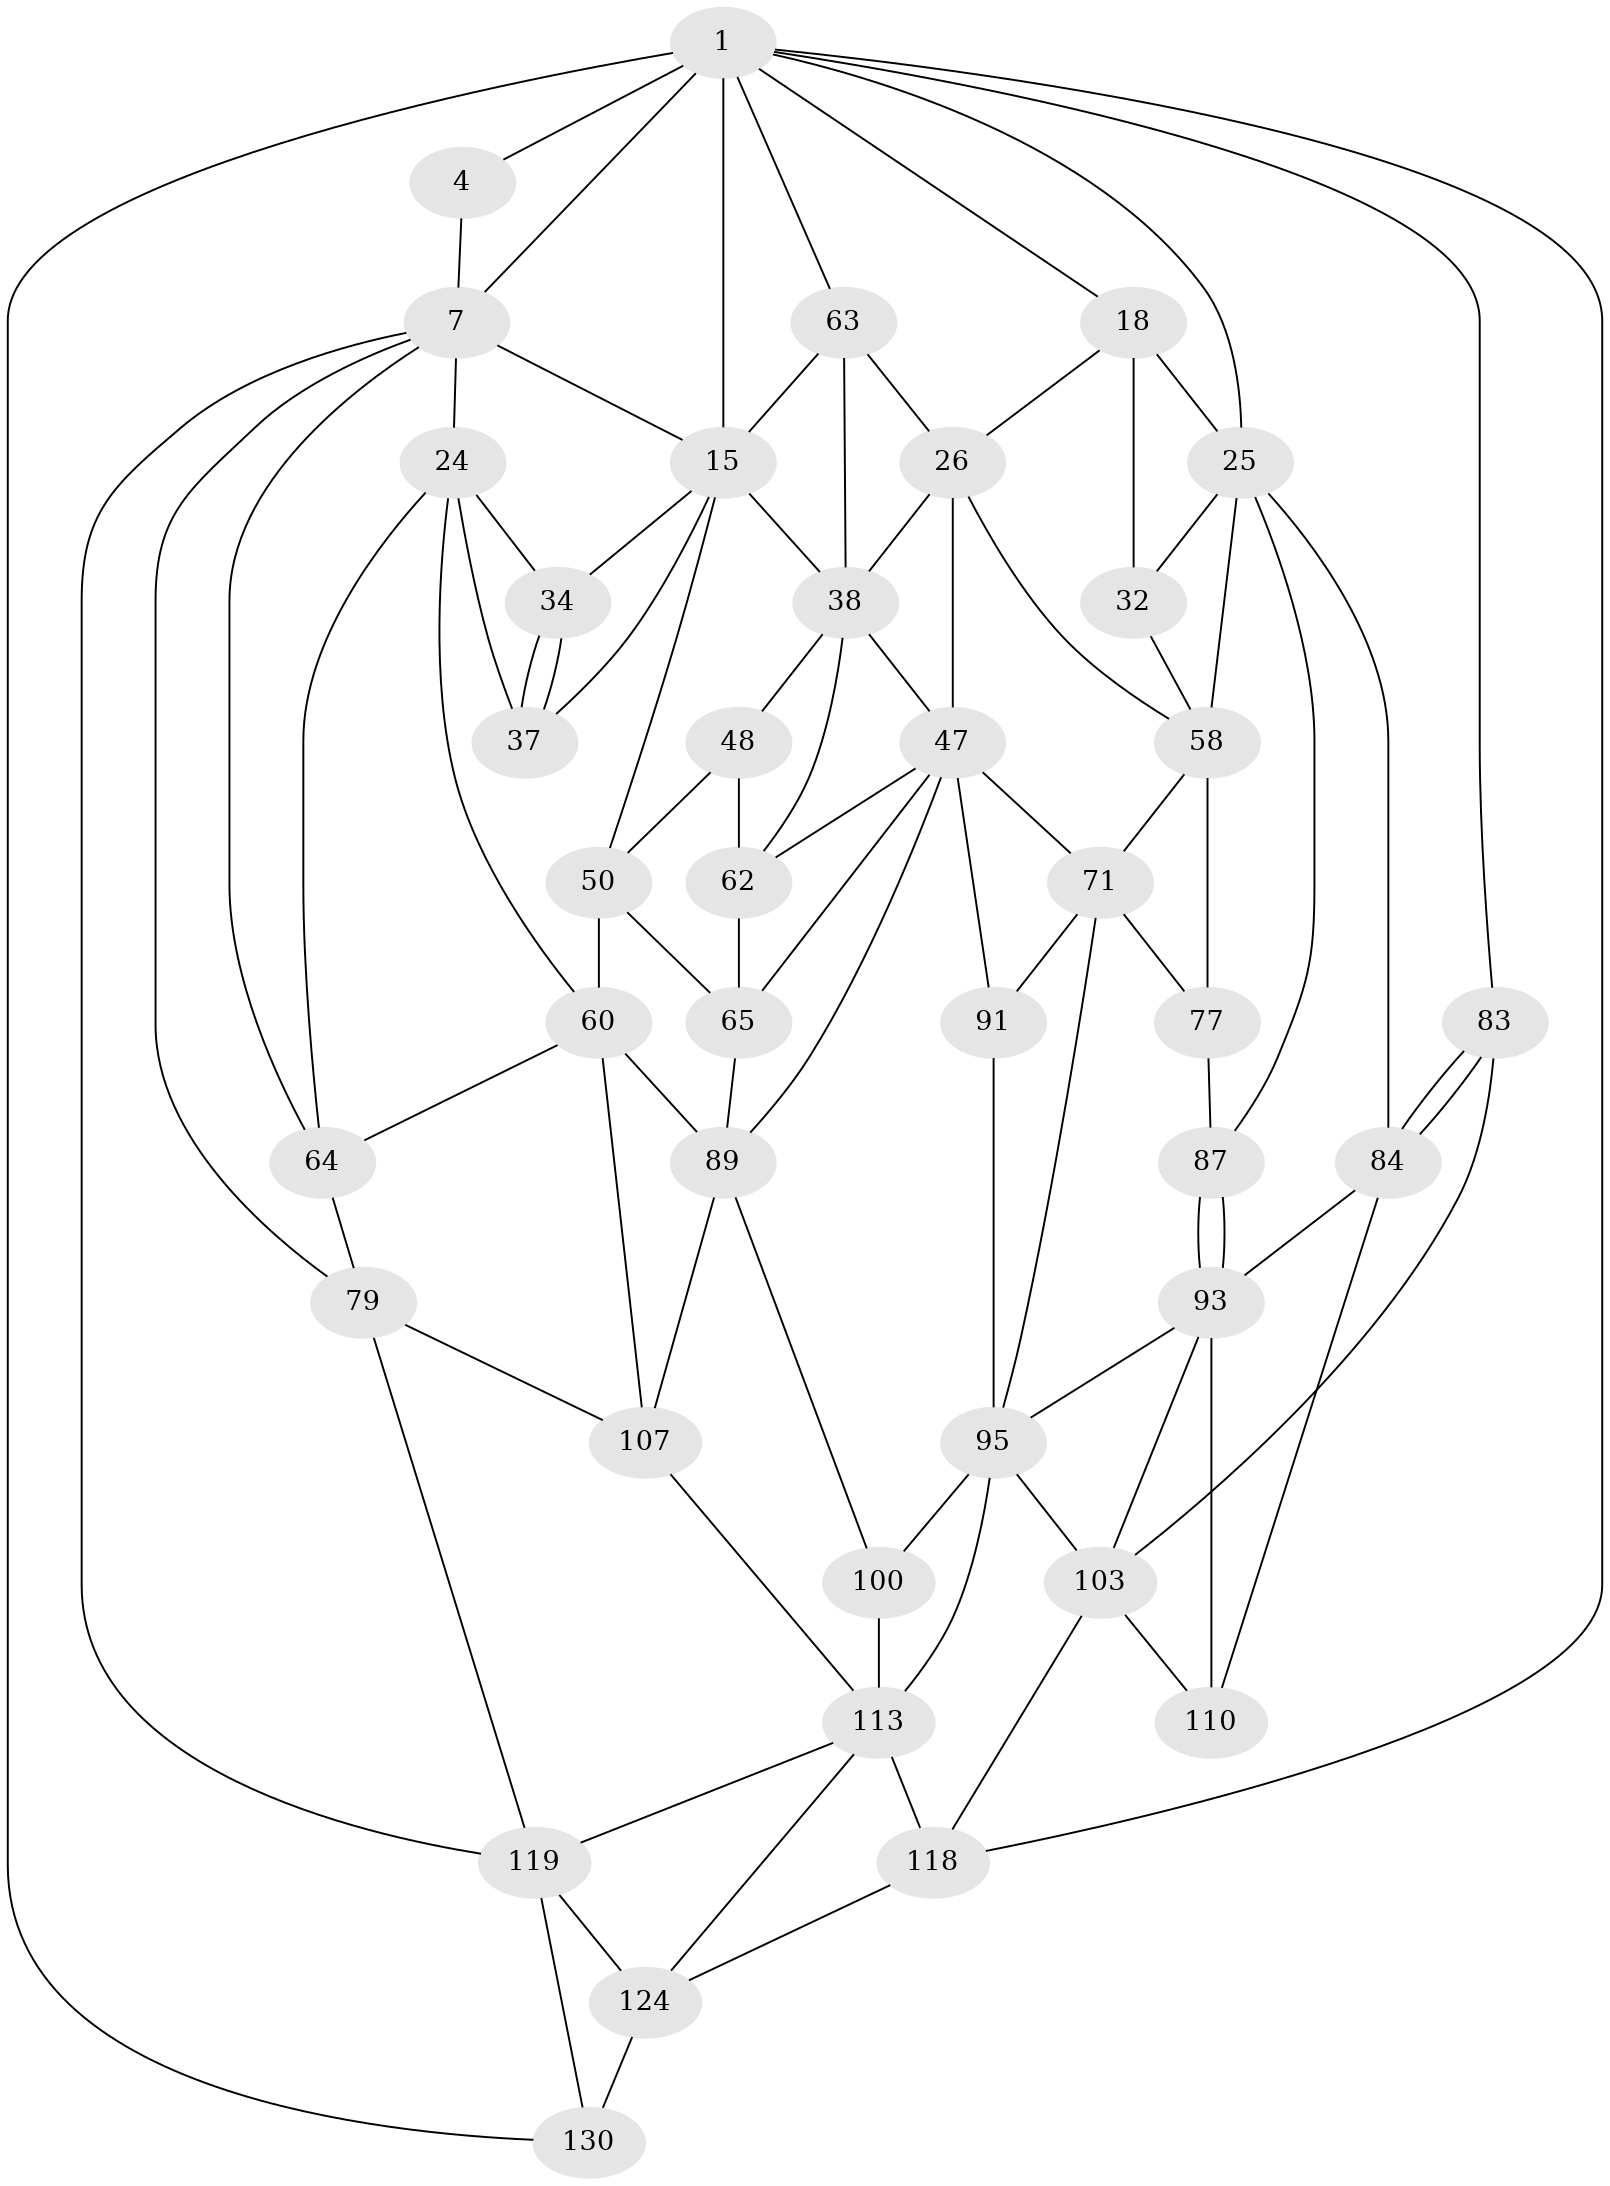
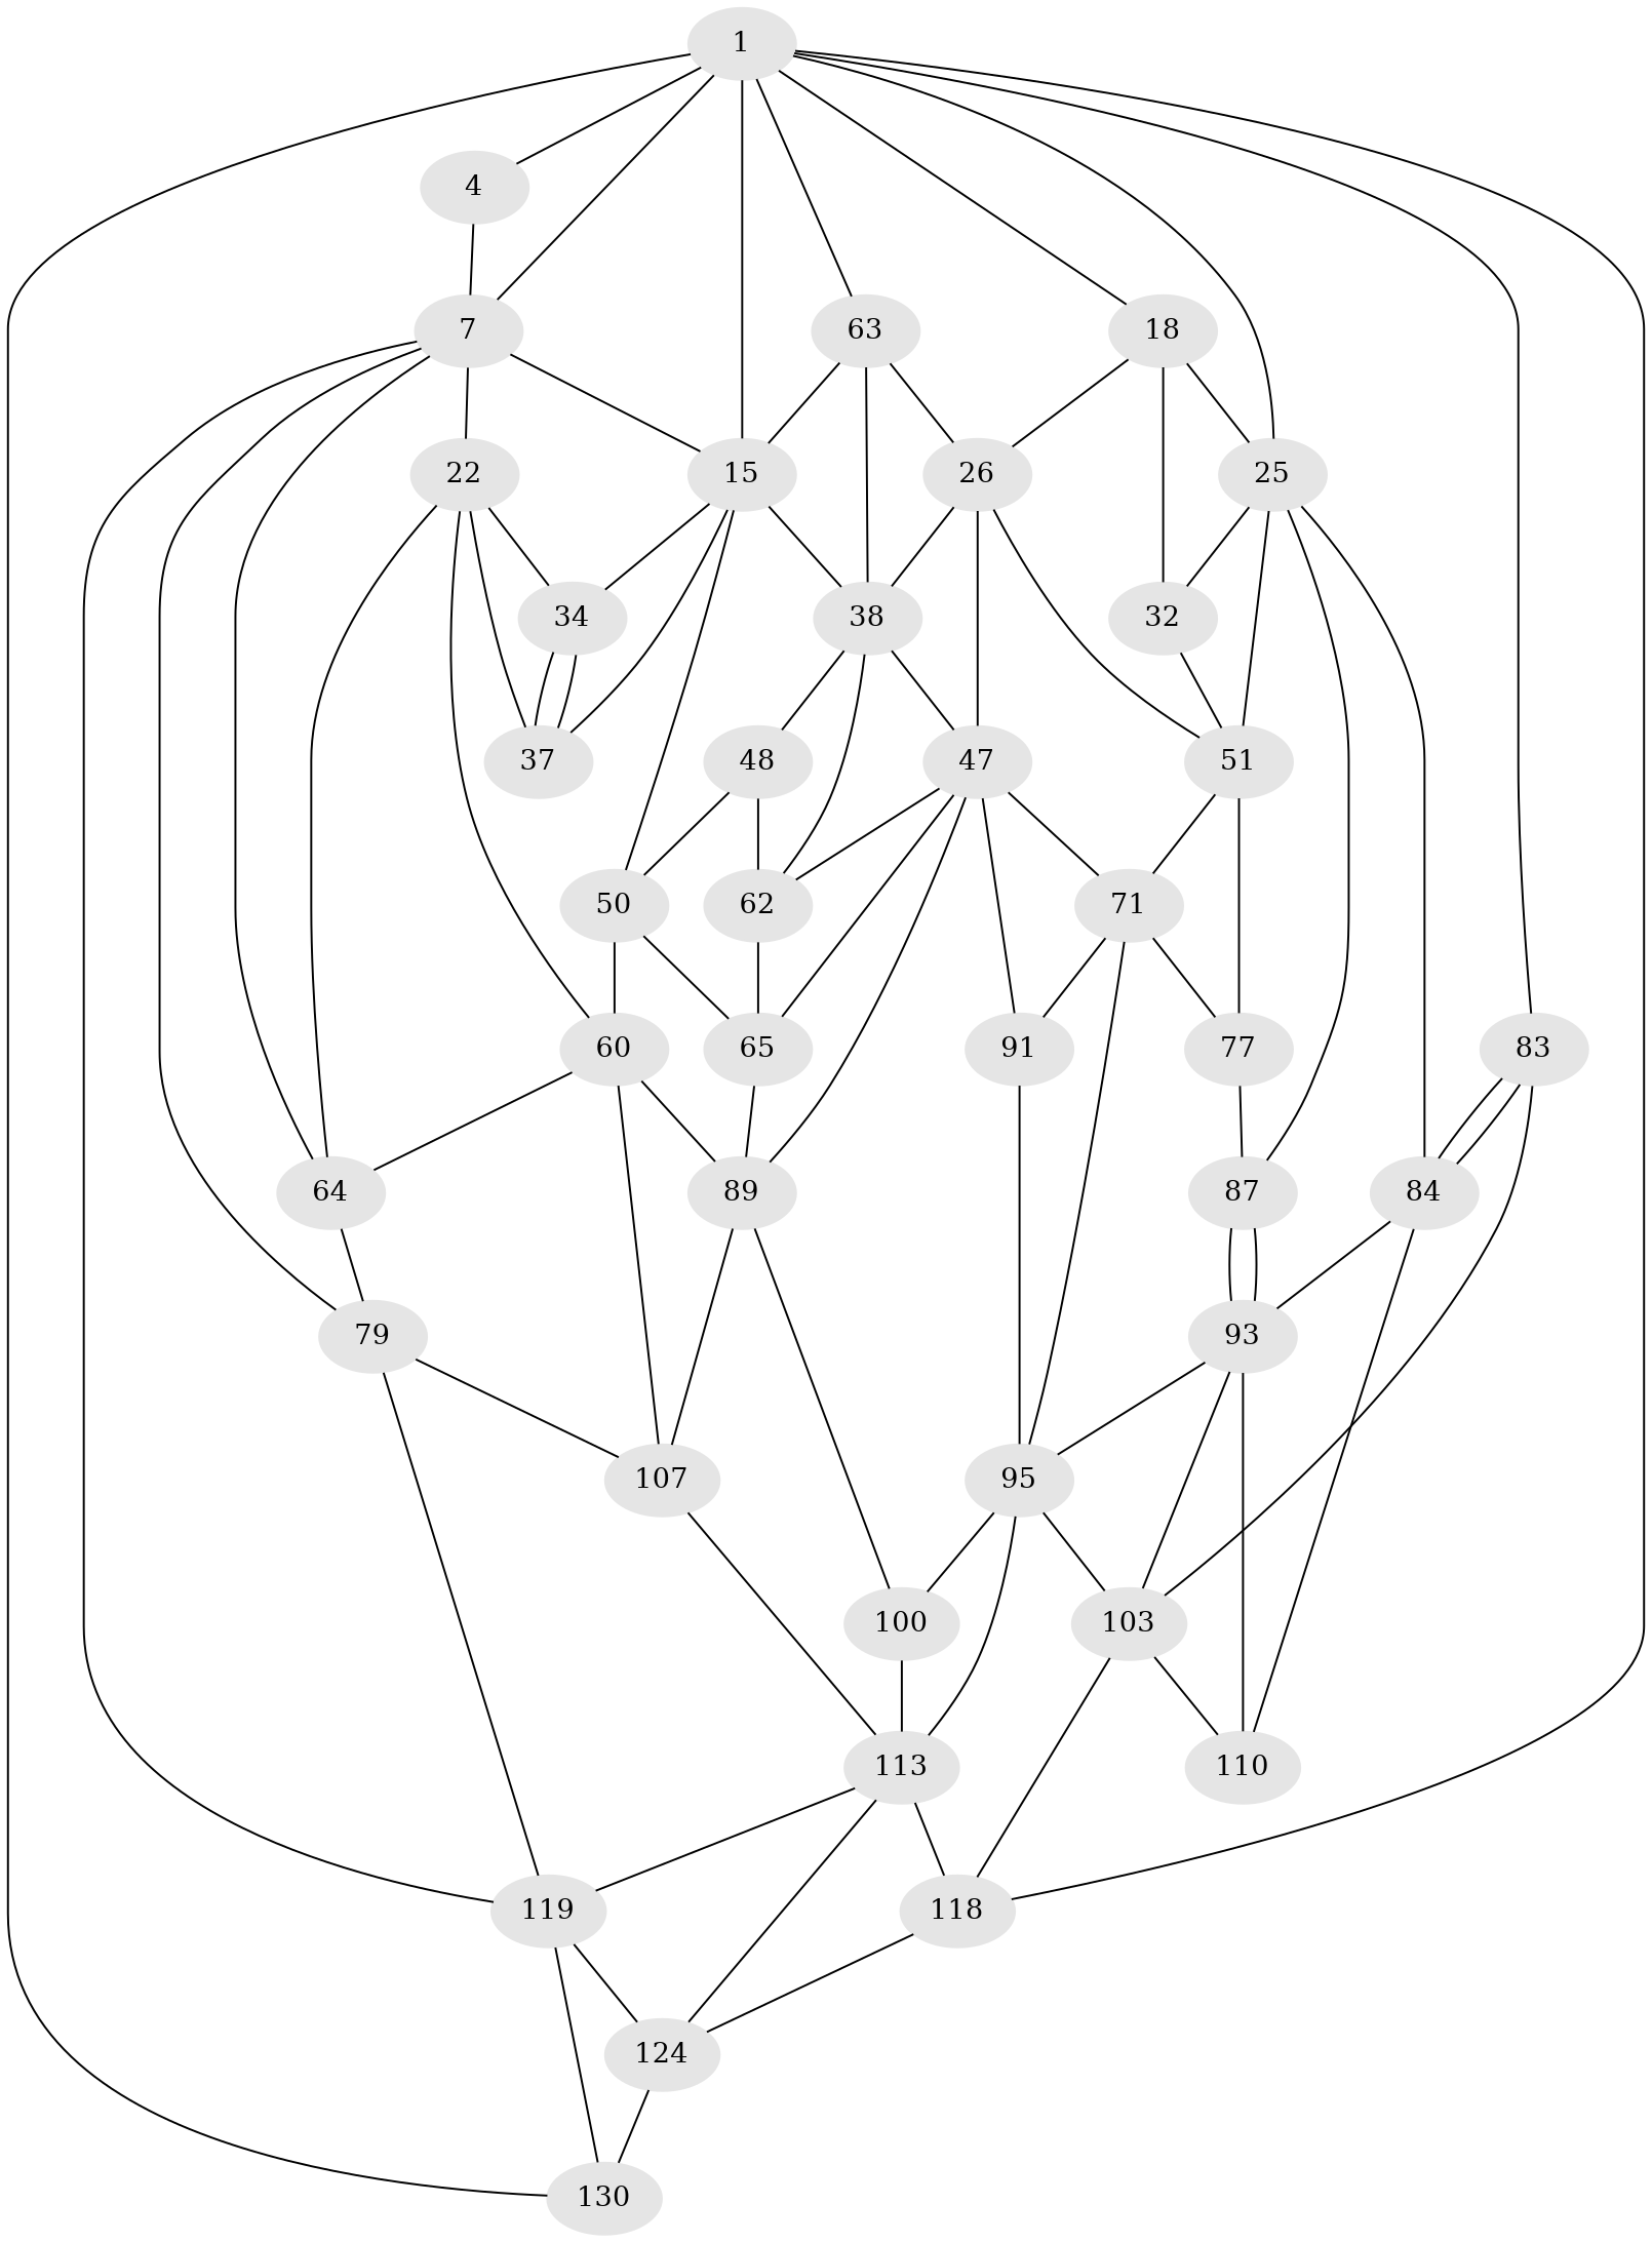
  graph {
    node [color=gray90 style=filled]
    1 [super="+2+6"]
    4 [super="+5"]
    7 [super="+8"]
    n4 [label=63 super="+14"]
    15 [super="+16+35"]
    18 [super="+19+24"]
    n7 [label=25 super="+30"]
    83
    118 [super="+128"]
    130 [super="+131"]
-   22 [super="+23" label=24]
+   22 [super="+23"]
    64 [super="+76"]
    79 [super="+112"]
    119 [super="+120"]
    26 [super="+27"]
    38 [super="+39+42"]
    34
    37
    50 [super="+59"]
    32 [super="+33"]
-   51 [super="+52" label=58]
+   51 [super="+52"]
    84 [super="+105"]
    87
    103 [super="+117"]
    124 [super="+132+125"]
    60 [super="+74"]
    107 [super="+108"]
    n28 [label=47 super="+68"]
    48 [super="+49"]
    62 [super="+63"]
    65 [super="+66"]
    71 [super="+72+78"]
    77 [super="+81"]
    93 [super="+94+106"]
    110 [super="+111"]
    89 [super="+90+98"]
    91
    95 [super="+96"]
    100 [super="+101"]
    113 [super="+116+114"]
    1 -- 4 [weight=2]
    1 -- 7 [weight=2]
    1 -- n4
    1 -- 15
    1 -- 18
    1 -- n7
    1 -- 83
    1 -- 118
    1 -- 130
    4 -- 7 [weight=2]
    7 -- 15
    7 -- 22 [weight=2]
    7 -- 64
    7 -- 79
    7 -- 119
    n4 -- 15
    n4 -- 26
    n4 -- 38
    15 -- 38
    15 -- 34
    15 -- 37
    15 -- 50
    18 -- n7
    18 -- 26
    18 -- 32 [weight=2]
    n7 -- 32 [weight=2]
    n7 -- 51 [weight=2]
    n7 -- 84
    n7 -- 87
    83 -- 84
    83 -- 84
    83 -- 103
    118 -- 124
    22 -- 64
    22 -- 34
    22 -- 37
    22 -- 60
    64 -- 79
    79 -- 119
    79 -- 107
    119 -- 130
    119 -- 124
    26 -- 38
    26 -- 51
    26 -- n28 [weight=2]
    38 -- n28
    38 -- 48 [weight=2]
    38 -- 62
    34 -- 37
    34 -- 37
    50 -- 60
    50 -- 65
    32 -- 51
    51 -- 71
    51 -- 77 [weight=2]
    84 -- 93
    84 -- 110
    87 -- 93
    87 -- 93
    103 -- 118 [weight=2]
    103 -- 110
    124 -- 130 [weight=2]
    60 -- 64
    60 -- 107
    60 -- 89 [weight=2]
    107 -- 113
    n28 -- 62
    n28 -- 65
    n28 -- 71
    n28 -- 89
    n28 -- 91
    48 -- 50
    48 -- 62
    62 -- 65
    65 -- 89
    71 -- 77
    71 -- 91
    71 -- 95
    77 -- 87
    93 -- 103
    93 -- 110 [weight=2]
    93 -- 95
    89 -- 107
    89 -- 100
    91 -- 95
    95 -- 103
    95 -- 100 [weight=2]
    95 -- 113
    100 -- 113
    113 -- 118 [weight=2]
    113 -- 119
    113 -- 124
  }
